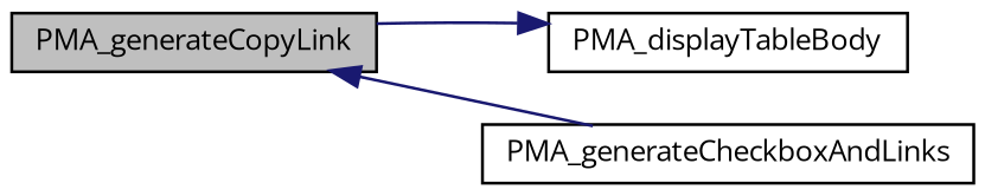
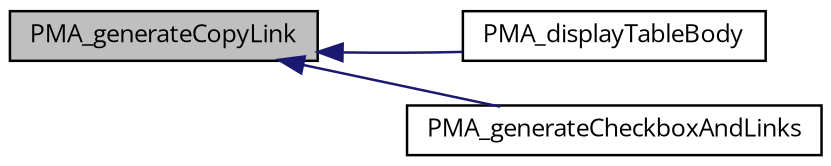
  digraph {
    fontname="Open Sans"
    rankdir=LR
    node [color=black fillcolor=white fontname="Open Sans" fontsize=10 shape=record style=filled]
    edge [color=midnightblue dir=back fontname="Open Sans" fontsize=10 labelfontname=Helvetica labelfontsize=10 style=solid]
    n1 [fillcolor=grey75 fontcolor=black height=0.2 label=PMA_generateCopyLink width=0.4]
    n2 [height=0.2 label=PMA_displayTableBody width=0.4]
    n3 [height=0.2 label=PMA_generateCheckboxAndLinks width=0.4]
-   n2 -> n1
+   n1 -> n2
    n1 -> n3
  }
